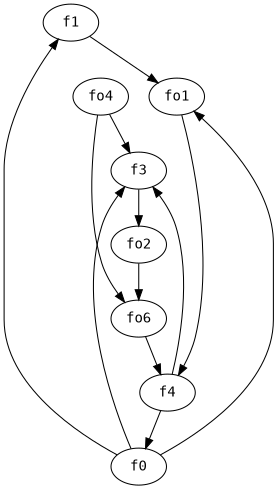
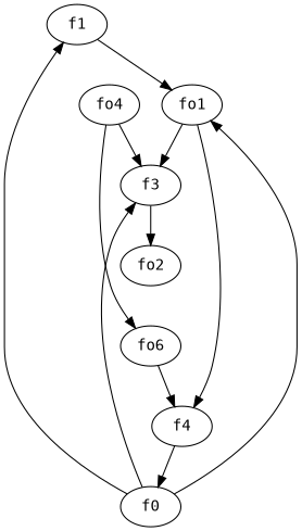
  strict digraph {
    fontname="DejaVu Sans Mono"
    node [fontname="DejaVu Sans Mono"]
    edge [fontname="DejaVu Sans Mono" weight=2]
    f1
    fo1
    f3
    f4
    n5 [label=f0]
    fo2
    n7 [label=fo6]
    fo4
    f1 -> fo1
-   f4 -> f3
+   fo1 -> f3
    fo1 -> f4
    f3 -> fo2
    f4 -> n5
    n5 -> f1
    n5 -> fo1
    n5 -> f3
-   fo2 -> n7
    n7 -> f4
    fo4 -> f3
    fo4 -> n7
  }
